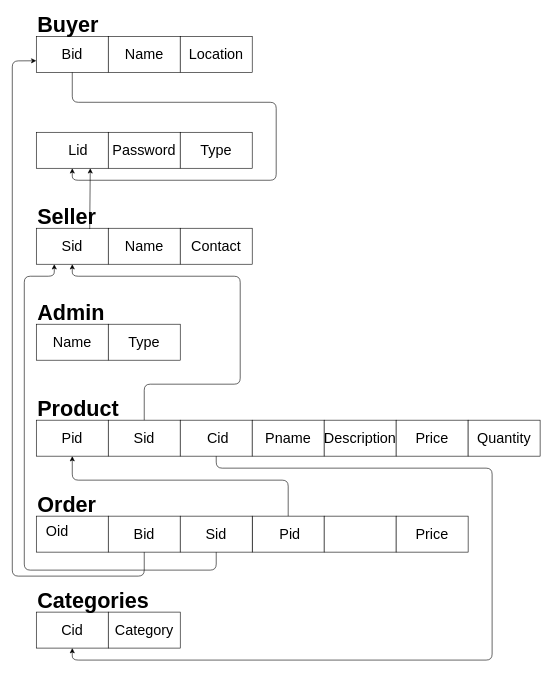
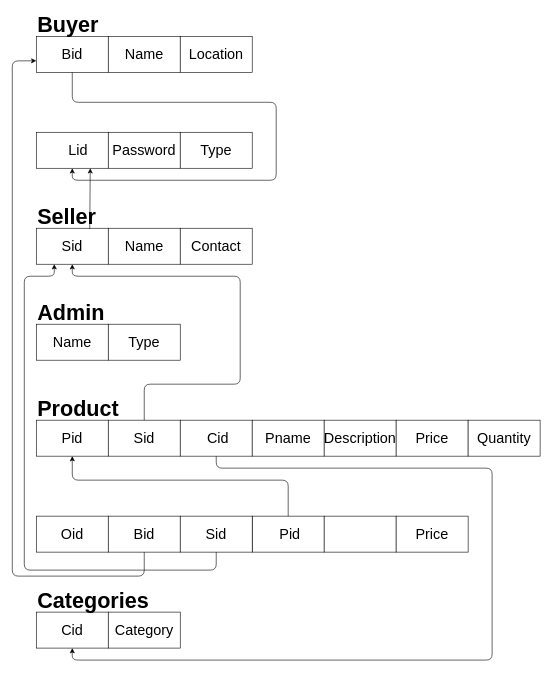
  <mxCell id="0" />
  <mxCell id="1" parent="0" />
  <mxCell id="2" value="" style="rounded=0;whiteSpace=wrap;html=1;" vertex="1" parent="1"><mxGeometry x="60" y="60" width="120" height="60" as="geometry" /></mxCell>
  <mxCell id="3" value="" style="rounded=0;whiteSpace=wrap;html=1;" vertex="1" parent="1"><mxGeometry x="180" y="60" width="120" height="60" as="geometry" /></mxCell>
  <mxCell id="4" value="&lt;font style=&quot;font-size: 24px&quot;&gt;Bid&lt;/font&gt;" style="text;html=1;strokeColor=none;fillColor=none;align=center;verticalAlign=middle;whiteSpace=wrap;rounded=0;" vertex="1" parent="1"><mxGeometry x="90" y="75" width="60" height="30" as="geometry" /></mxCell>
  <mxCell id="5" value="&lt;font style=&quot;font-size: 24px&quot;&gt;Name&lt;/font&gt;" style="text;html=1;strokeColor=none;fillColor=none;align=center;verticalAlign=middle;whiteSpace=wrap;rounded=0;" vertex="1" parent="1"><mxGeometry x="220" y="80" width="40" height="20" as="geometry" /></mxCell>
  <mxCell id="6" value="" style="rounded=0;whiteSpace=wrap;html=1;" vertex="1" parent="1"><mxGeometry x="300" y="60" width="120" height="60" as="geometry" /></mxCell>
  <mxCell id="7" value="" style="rounded=0;whiteSpace=wrap;html=1;" vertex="1" parent="1"><mxGeometry x="60" y="220" width="120" height="60" as="geometry" /></mxCell>
  <mxCell id="8" value="" style="rounded=0;whiteSpace=wrap;html=1;" vertex="1" parent="1"><mxGeometry x="180" y="220" width="120" height="60" as="geometry" /></mxCell>
  <mxCell id="9" value="" style="rounded=0;whiteSpace=wrap;html=1;" vertex="1" parent="1"><mxGeometry x="300" y="220" width="120" height="60" as="geometry" /></mxCell>
  <mxCell id="10" value="" style="rounded=0;whiteSpace=wrap;html=1;" vertex="1" parent="1"><mxGeometry x="60" y="380" width="120" height="60" as="geometry" /></mxCell>
  <mxCell id="11" value="" style="rounded=0;whiteSpace=wrap;html=1;" vertex="1" parent="1"><mxGeometry x="180" y="380" width="120" height="60" as="geometry" /></mxCell>
  <mxCell id="12" value="" style="rounded=0;whiteSpace=wrap;html=1;" vertex="1" parent="1"><mxGeometry x="300" y="380" width="120" height="60" as="geometry" /></mxCell>
  <mxCell id="13" value="&lt;font style=&quot;font-size: 24px&quot;&gt;Location&lt;br&gt;&lt;/font&gt;" style="text;html=1;strokeColor=none;fillColor=none;align=center;verticalAlign=middle;whiteSpace=wrap;rounded=0;" vertex="1" parent="1"><mxGeometry x="340" y="80" width="40" height="20" as="geometry" /></mxCell>
  <mxCell id="14" value="" style="rounded=0;whiteSpace=wrap;html=1;" vertex="1" parent="1"><mxGeometry x="60" y="700" width="120" height="60" as="geometry" /></mxCell>
  <mxCell id="15" value="" style="rounded=0;whiteSpace=wrap;html=1;" vertex="1" parent="1"><mxGeometry x="180" y="700" width="120" height="60" as="geometry" /></mxCell>
  <mxCell id="16" value="" style="rounded=0;whiteSpace=wrap;html=1;" vertex="1" parent="1"><mxGeometry x="300" y="700" width="120" height="60" as="geometry" /></mxCell>
  <mxCell id="17" value="" style="rounded=0;whiteSpace=wrap;html=1;" vertex="1" parent="1"><mxGeometry x="420" y="700" width="120" height="60" as="geometry" /></mxCell>
  <mxCell id="18" value="" style="rounded=0;whiteSpace=wrap;html=1;" vertex="1" parent="1"><mxGeometry x="540" y="700" width="120" height="60" as="geometry" /></mxCell>
  <mxCell id="19" value="" style="rounded=0;whiteSpace=wrap;html=1;" vertex="1" parent="1"><mxGeometry x="660" y="700" width="120" height="60" as="geometry" /></mxCell>
  <mxCell id="20" value="" style="rounded=0;whiteSpace=wrap;html=1;" vertex="1" parent="1"><mxGeometry x="60" y="540" width="120" height="60" as="geometry" /></mxCell>
  <mxCell id="21" value="" style="rounded=0;whiteSpace=wrap;html=1;" vertex="1" parent="1"><mxGeometry x="180" y="540" width="120" height="60" as="geometry" /></mxCell>
  <mxCell id="22" value="&lt;font style=&quot;font-size: 24px&quot;&gt;Lid&lt;/font&gt;" style="text;html=1;strokeColor=none;fillColor=none;align=center;verticalAlign=middle;whiteSpace=wrap;rounded=0;" vertex="1" parent="1"><mxGeometry x="110" y="240" width="40" height="20" as="geometry" /></mxCell>
  <mxCell id="23" value="&lt;font style=&quot;font-size: 24px&quot;&gt;Password&lt;/font&gt;" style="text;html=1;strokeColor=none;fillColor=none;align=center;verticalAlign=middle;whiteSpace=wrap;rounded=0;" vertex="1" parent="1"><mxGeometry x="220" y="240" width="40" height="20" as="geometry" /></mxCell>
  <mxCell id="24" value="&lt;font style=&quot;font-size: 24px&quot;&gt;Type&lt;/font&gt;" style="text;html=1;strokeColor=none;fillColor=none;align=center;verticalAlign=middle;whiteSpace=wrap;rounded=0;" vertex="1" parent="1"><mxGeometry x="340" y="240" width="40" height="20" as="geometry" /></mxCell>
  <mxCell id="25" value="&lt;font style=&quot;font-size: 24px&quot;&gt;Sid&lt;/font&gt;" style="text;html=1;strokeColor=none;fillColor=none;align=center;verticalAlign=middle;whiteSpace=wrap;rounded=0;" vertex="1" parent="1"><mxGeometry x="100" y="400" width="40" height="20" as="geometry" /></mxCell>
  <mxCell id="26" value="&lt;font style=&quot;font-size: 24px&quot;&gt;Name&lt;/font&gt;" style="text;html=1;strokeColor=none;fillColor=none;align=center;verticalAlign=middle;whiteSpace=wrap;rounded=0;" vertex="1" parent="1"><mxGeometry x="220" y="400" width="40" height="20" as="geometry" /></mxCell>
  <mxCell id="27" value="&lt;font style=&quot;font-size: 24px&quot;&gt;Contact&lt;/font&gt;" style="text;html=1;strokeColor=none;fillColor=none;align=center;verticalAlign=middle;whiteSpace=wrap;rounded=0;" vertex="1" parent="1"><mxGeometry x="340" y="400" width="40" height="20" as="geometry" /></mxCell>
  <mxCell id="28" value="&lt;font style=&quot;font-size: 24px&quot;&gt;Name&lt;/font&gt;" style="text;html=1;strokeColor=none;fillColor=none;align=center;verticalAlign=middle;whiteSpace=wrap;rounded=0;" vertex="1" parent="1"><mxGeometry x="100" y="560" width="40" height="20" as="geometry" /></mxCell>
  <mxCell id="29" value="&lt;font style=&quot;font-size: 24px&quot;&gt;Type&lt;/font&gt;" style="text;html=1;strokeColor=none;fillColor=none;align=center;verticalAlign=middle;whiteSpace=wrap;rounded=0;" vertex="1" parent="1"><mxGeometry x="220" y="560" width="40" height="20" as="geometry" /></mxCell>
  <mxCell id="30" value="&lt;font style=&quot;font-size: 24px&quot;&gt;Pid&lt;/font&gt;" style="text;html=1;strokeColor=none;fillColor=none;align=center;verticalAlign=middle;whiteSpace=wrap;rounded=0;" vertex="1" parent="1"><mxGeometry x="100" y="720" width="40" height="20" as="geometry" /></mxCell>
  <mxCell id="31" value="&lt;font style=&quot;font-size: 24px&quot;&gt;Sid&lt;/font&gt;" style="text;html=1;strokeColor=none;fillColor=none;align=center;verticalAlign=middle;whiteSpace=wrap;rounded=0;" vertex="1" parent="1"><mxGeometry x="220" y="720" width="40" height="20" as="geometry" /></mxCell>
  <mxCell id="32" value="&lt;font style=&quot;font-size: 36px&quot;&gt;&lt;b&gt;Buyer&lt;/b&gt;&lt;/font&gt;" style="text;html=1;strokeColor=none;fillColor=none;align=left;verticalAlign=middle;whiteSpace=wrap;rounded=0;" vertex="1" parent="1"><mxGeometry x="60" y="20" width="150" height="40" as="geometry" /></mxCell>
  <mxCell id="33" value="&lt;font style=&quot;font-size: 36px&quot;&gt;&lt;b&gt;Seller&lt;/b&gt;&lt;/font&gt;" style="text;html=1;strokeColor=none;fillColor=none;align=left;verticalAlign=middle;whiteSpace=wrap;rounded=0;" vertex="1" parent="1"><mxGeometry x="60" y="340" width="150" height="40" as="geometry" /></mxCell>
  <mxCell id="34" value="&lt;font style=&quot;font-size: 36px&quot;&gt;&lt;b&gt;Admin&lt;/b&gt;&lt;/font&gt;" style="text;html=1;strokeColor=none;fillColor=none;align=left;verticalAlign=middle;whiteSpace=wrap;rounded=0;" vertex="1" parent="1"><mxGeometry x="60" y="500" width="150" height="40" as="geometry" /></mxCell>
  <mxCell id="35" value="&lt;font style=&quot;font-size: 36px&quot;&gt;&lt;b&gt;Product&lt;/b&gt;&lt;/font&gt;" style="text;html=1;strokeColor=none;fillColor=none;align=left;verticalAlign=middle;whiteSpace=wrap;rounded=0;" vertex="1" parent="1"><mxGeometry x="60" y="660" width="150" height="40" as="geometry" /></mxCell>
  <mxCell id="36" value="&lt;font style=&quot;font-size: 24px&quot;&gt;Cid&lt;/font&gt;" style="text;html=1;strokeColor=none;fillColor=none;align=center;verticalAlign=middle;whiteSpace=wrap;rounded=0;" vertex="1" parent="1"><mxGeometry x="343" y="720" width="40" height="20" as="geometry" /></mxCell>
  <mxCell id="37" value="&lt;font style=&quot;font-size: 24px&quot;&gt;Pname&lt;/font&gt;" style="text;html=1;strokeColor=none;fillColor=none;align=center;verticalAlign=middle;whiteSpace=wrap;rounded=0;" vertex="1" parent="1"><mxGeometry x="460" y="720" width="40" height="20" as="geometry" /></mxCell>
  <mxCell id="38" value="&lt;font style=&quot;font-size: 24px&quot;&gt;Description&lt;/font&gt;" style="text;html=1;strokeColor=none;fillColor=none;align=center;verticalAlign=middle;whiteSpace=wrap;rounded=0;" vertex="1" parent="1"><mxGeometry x="580" y="720" width="40" height="20" as="geometry" /></mxCell>
  <mxCell id="39" value="&lt;font style=&quot;font-size: 24px&quot;&gt;Price&lt;/font&gt;" style="text;html=1;strokeColor=none;fillColor=none;align=center;verticalAlign=middle;whiteSpace=wrap;rounded=0;" vertex="1" parent="1"><mxGeometry x="700" y="720" width="40" height="20" as="geometry" /></mxCell>
  <mxCell id="40" value="" style="rounded=0;whiteSpace=wrap;html=1;" vertex="1" parent="1"><mxGeometry x="780" y="700" width="120" height="60" as="geometry" /></mxCell>
  <mxCell id="41" value="&lt;span style=&quot;font-size: 24px&quot;&gt;Quantity&lt;/span&gt;" style="text;html=1;strokeColor=none;fillColor=none;align=center;verticalAlign=middle;whiteSpace=wrap;rounded=0;" vertex="1" parent="1"><mxGeometry x="820" y="720" width="40" height="20" as="geometry" /></mxCell>
  <mxCell id="42" value="" style="rounded=0;whiteSpace=wrap;html=1;" vertex="1" parent="1"><mxGeometry x="60" y="860" width="120" height="60" as="geometry" /></mxCell>
  <mxCell id="43" value="" style="rounded=0;whiteSpace=wrap;html=1;" vertex="1" parent="1"><mxGeometry x="180" y="860" width="120" height="60" as="geometry" /></mxCell>
  <mxCell id="44" value="" style="rounded=0;whiteSpace=wrap;html=1;" vertex="1" parent="1"><mxGeometry x="420" y="860" width="120" height="60" as="geometry" /></mxCell>
  <mxCell id="45" value="" style="rounded=0;whiteSpace=wrap;html=1;" vertex="1" parent="1"><mxGeometry x="540" y="860" width="120" height="60" as="geometry" /></mxCell>
  <mxCell id="46" value="" style="rounded=0;whiteSpace=wrap;html=1;" vertex="1" parent="1"><mxGeometry x="660" y="860" width="120" height="60" as="geometry" /></mxCell>
- <mxCell id="47" value="&lt;font style=&quot;font-size: 24px&quot;&gt;Oid&lt;/font&gt;" style="text;html=1;strokeColor=none;fillColor=none;align=center;verticalAlign=middle;whiteSpace=wrap;rounded=0;" vertex="1" parent="1"><mxGeometry x="75" y="875" width="40" height="20" as="geometry" /></mxCell>
+ <mxCell id="47" value="&lt;font style=&quot;font-size: 24px&quot;&gt;Oid&lt;/font&gt;" style="text;html=1;strokeColor=none;fillColor=none;align=center;verticalAlign=middle;whiteSpace=wrap;rounded=0;" vertex="1" parent="1"><mxGeometry x="100" y="880" width="40" height="20" as="geometry" /></mxCell>
  <mxCell id="48" value="&lt;font style=&quot;font-size: 24px&quot;&gt;Bid&lt;/font&gt;" style="text;html=1;strokeColor=none;fillColor=none;align=center;verticalAlign=middle;whiteSpace=wrap;rounded=0;" vertex="1" parent="1"><mxGeometry x="220" y="880" width="40" height="20" as="geometry" /></mxCell>
- <mxCell id="49" value="&lt;font style=&quot;font-size: 36px&quot;&gt;&lt;b&gt;Order&lt;/b&gt;&lt;/font&gt;" style="text;html=1;strokeColor=none;fillColor=none;align=left;verticalAlign=middle;whiteSpace=wrap;rounded=0;" vertex="1" parent="1"><mxGeometry x="60" y="820" width="150" height="40" as="geometry" /></mxCell>
  <mxCell id="50" value="&lt;font style=&quot;font-size: 24px&quot;&gt;Pid&lt;/font&gt;" style="text;html=1;strokeColor=none;fillColor=none;align=center;verticalAlign=middle;whiteSpace=wrap;rounded=0;" vertex="1" parent="1"><mxGeometry x="463" y="880" width="40" height="20" as="geometry" /></mxCell>
  <mxCell id="51" value="&lt;font style=&quot;font-size: 24px&quot;&gt;Price&lt;/font&gt;" style="text;html=1;strokeColor=none;fillColor=none;align=center;verticalAlign=middle;whiteSpace=wrap;rounded=0;" vertex="1" parent="1"><mxGeometry x="700" y="880" width="40" height="20" as="geometry" /></mxCell>
  <mxCell id="52" value="" style="rounded=0;whiteSpace=wrap;html=1;" vertex="1" parent="1"><mxGeometry x="60" y="1020" width="120" height="60" as="geometry" /></mxCell>
  <mxCell id="53" value="" style="rounded=0;whiteSpace=wrap;html=1;" vertex="1" parent="1"><mxGeometry x="180" y="1020" width="120" height="60" as="geometry" /></mxCell>
  <mxCell id="54" value="&lt;font style=&quot;font-size: 24px&quot;&gt;Cid&lt;/font&gt;" style="text;html=1;strokeColor=none;fillColor=none;align=center;verticalAlign=middle;whiteSpace=wrap;rounded=0;" vertex="1" parent="1"><mxGeometry x="100" y="1040" width="40" height="20" as="geometry" /></mxCell>
  <mxCell id="55" value="&lt;font style=&quot;font-size: 24px&quot;&gt;Category&lt;/font&gt;" style="text;html=1;strokeColor=none;fillColor=none;align=center;verticalAlign=middle;whiteSpace=wrap;rounded=0;" vertex="1" parent="1"><mxGeometry x="220" y="1040" width="40" height="20" as="geometry" /></mxCell>
  <mxCell id="56" value="&lt;font style=&quot;font-size: 36px&quot;&gt;&lt;b&gt;Categories&lt;/b&gt;&lt;/font&gt;" style="text;html=1;strokeColor=none;fillColor=none;align=left;verticalAlign=middle;whiteSpace=wrap;rounded=0;" vertex="1" parent="1"><mxGeometry x="60" y="980" width="150" height="40" as="geometry" /></mxCell>
  <mxCell id="57" value="" style="rounded=0;whiteSpace=wrap;html=1;" vertex="1" parent="1"><mxGeometry x="300" y="860" width="120" height="60" as="geometry" /></mxCell>
  <mxCell id="58" value="&lt;font style=&quot;font-size: 24px&quot;&gt;Sid&lt;/font&gt;" style="text;html=1;strokeColor=none;fillColor=none;align=center;verticalAlign=middle;whiteSpace=wrap;rounded=0;" vertex="1" parent="1"><mxGeometry x="340" y="880" width="40" height="20" as="geometry" /></mxCell>
  <mxCell id="59" value="" style="endArrow=classic;html=1;entryX=0.5;entryY=1;entryDx=0;entryDy=0;exitX=0.5;exitY=0;exitDx=0;exitDy=0;" edge="1" parent="1" source="44" target="14"><mxGeometry width="50" height="50" relative="1" as="geometry"><mxPoint x="-30" y="1150" as="sourcePoint" /><mxPoint x="20" y="1100" as="targetPoint" /><Array as="points"><mxPoint x="480" y="800" /><mxPoint x="120" y="800" /></Array></mxGeometry></mxCell>
  <mxCell id="60" value="" style="endArrow=classic;html=1;exitX=0.5;exitY=1;exitDx=0;exitDy=0;entryX=0;entryY=0.68;entryDx=0;entryDy=0;entryPerimeter=0;" edge="1" parent="1" source="43" target="2"><mxGeometry width="50" height="50" relative="1" as="geometry"><mxPoint x="-20" y="950" as="sourcePoint" /><mxPoint x="-10" y="100" as="targetPoint" /><Array as="points"><mxPoint x="240" y="960" /><mxPoint x="20" y="960" /><mxPoint x="20" y="101" /></Array></mxGeometry></mxCell>
  <mxCell id="61" value="" style="endArrow=classic;html=1;entryX=0.5;entryY=1;entryDx=0;entryDy=0;exitX=0.5;exitY=1;exitDx=0;exitDy=0;" edge="1" parent="1" source="16" target="52"><mxGeometry width="50" height="50" relative="1" as="geometry"><mxPoint x="60" y="1150" as="sourcePoint" /><mxPoint x="110" y="1100" as="targetPoint" /><Array as="points"><mxPoint x="360" y="780" /><mxPoint x="820" y="780" /><mxPoint x="820" y="1100" /><mxPoint x="120" y="1100" /></Array></mxGeometry></mxCell>
  <mxCell id="62" value="" style="endArrow=classic;html=1;entryX=0.5;entryY=1;entryDx=0;entryDy=0;exitX=0.5;exitY=0;exitDx=0;exitDy=0;" edge="1" parent="1" source="15" target="10"><mxGeometry width="50" height="50" relative="1" as="geometry"><mxPoint x="10" y="1180" as="sourcePoint" /><mxPoint x="60" y="1130" as="targetPoint" /><Array as="points"><mxPoint x="240" y="640" /><mxPoint x="400" y="640" /><mxPoint x="400" y="460" /><mxPoint x="120" y="460" /></Array></mxGeometry></mxCell>
  <mxCell id="63" value="" style="endArrow=classic;html=1;entryX=0.25;entryY=1;entryDx=0;entryDy=0;exitX=0.5;exitY=1;exitDx=0;exitDy=0;" edge="1" parent="1" source="57" target="10"><mxGeometry width="50" height="50" relative="1" as="geometry"><mxPoint x="10" y="1180" as="sourcePoint" /><mxPoint x="60" y="1130" as="targetPoint" /><Array as="points"><mxPoint x="360" y="950" /><mxPoint x="40" y="950" /><mxPoint x="40" y="460" /><mxPoint x="90" y="460" /></Array></mxGeometry></mxCell>
  <mxCell id="64" value="" style="endArrow=classic;html=1;entryX=0.5;entryY=1;entryDx=0;entryDy=0;exitX=0.5;exitY=1;exitDx=0;exitDy=0;" edge="1" parent="1" source="2" target="7"><mxGeometry width="50" height="50" relative="1" as="geometry"><mxPoint x="-10" y="330" as="sourcePoint" /><mxPoint x="-10" y="250" as="targetPoint" /><Array as="points"><mxPoint x="120" y="170" /><mxPoint x="460" y="170" /><mxPoint x="460" y="300" /><mxPoint x="120" y="300" /></Array></mxGeometry></mxCell>
  <mxCell id="65" value="" style="endArrow=classic;html=1;exitX=0.594;exitY=1.032;exitDx=0;exitDy=0;exitPerimeter=0;entryX=0.75;entryY=1;entryDx=0;entryDy=0;" edge="1" parent="1" source="33" target="7"><mxGeometry width="50" height="50" relative="1" as="geometry"><mxPoint x="-20" y="390" as="sourcePoint" /><mxPoint x="190" y="330" as="targetPoint" /></mxGeometry></mxCell>
